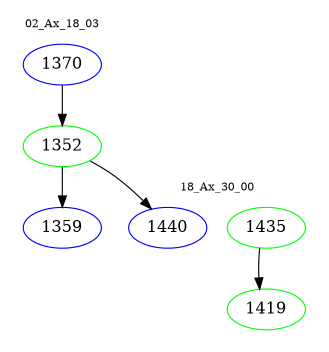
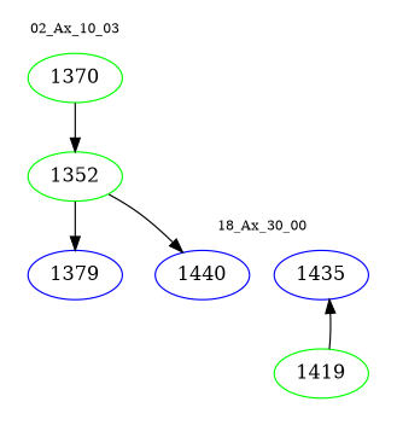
  digraph {
    node [color=green]
    edge [color=black]
-   n1 [color=blue label=1370]
+   n1 [label=1370]
    n2 [label=1352]
-   n3 [color=blue label=1359]
-   n4 [label=1435]
+   n3 [color=blue label=1379]
+   n4 [color=blue label=1435]
    n5 [label=1419]
    n6 [color=blue label=1440]
    subgraph cluster_1 {
      color=white
      fontsize=10
-     label="02_Ax_18_03"
+     label="02_Ax_10_03"
      n1
      n2
      n3
    }
    subgraph cluster_2 {
      color=white
      fontsize=10
      label="18_Ax_30_00"
      n4
      n5
      n6
    }
    n1 -> n2
    n2 -> n3
    n2 -> n6
-   n4 -> n5
+   n5 -> n4
  }
